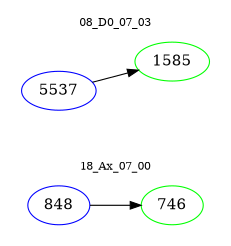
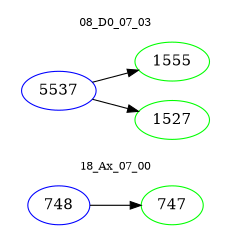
  digraph {
    rankdir=LR
    node [color=green]
    edge [color=black]
-   n1 [color=blue label=848]
-   n2 [label=746]
+   n1 [color=blue label=748]
+   n2 [label=747]
    n3 [color=blue label=5537]
-   n5 [label=1585]
+   n4 [label=1527]
+   n5 [label=1555]
    subgraph cluster_1 {
      color=white
      fontsize=10
      label="18_Ax_07_00"
      n1
      n2
    }
    subgraph cluster_2 {
      color=white
      fontsize=10
      label="08_D0_07_03"
      n3
+     n4
      n5
    }
    n1 -> n2
+   n3 -> n4
    n3 -> n5
  }
